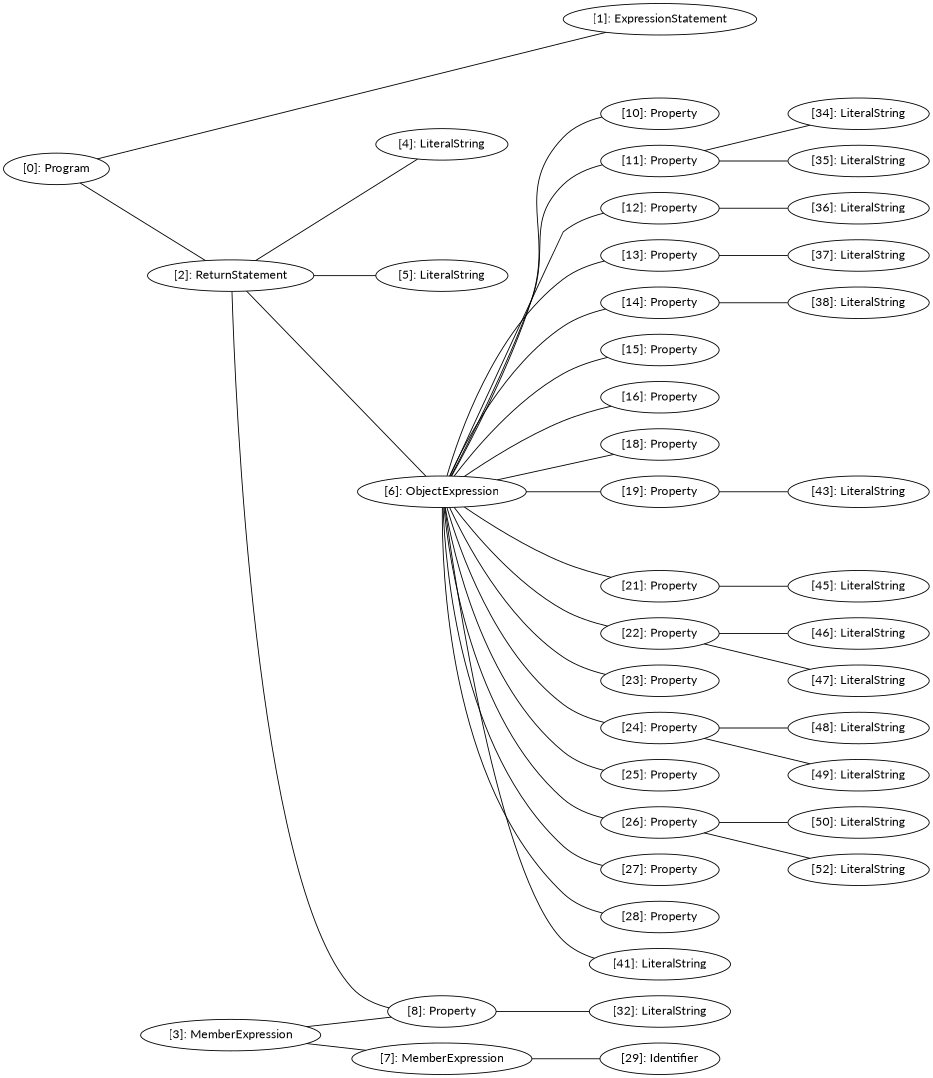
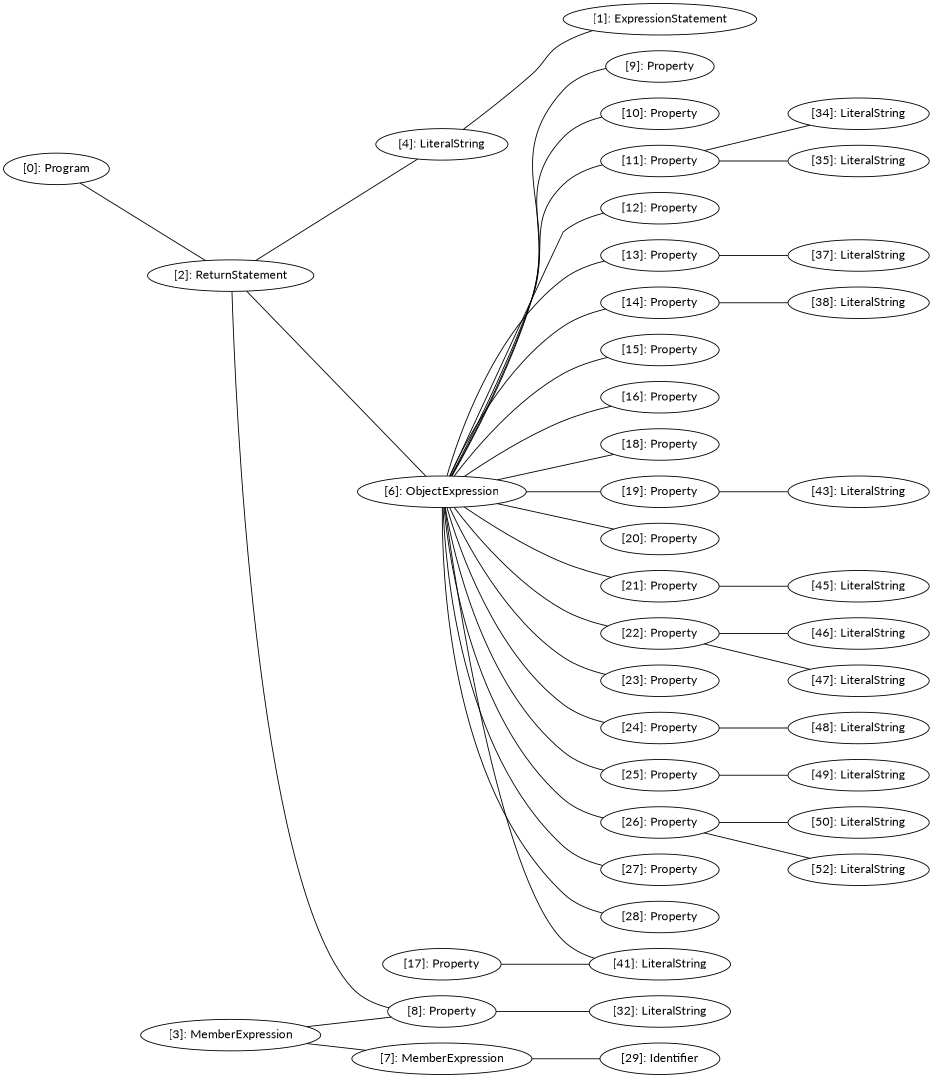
  graph {
    fontname=Lato
    rankdir=LR
    node [fontname=Lato]
    edge [fontname=Lato]
    n1 [label="[0]: Program"]
    n2 [label="[1]: ExpressionStatement"]
    n3 [label="[2]: ReturnStatement"]
    n4 [label="[4]: LiteralString"]
-   n5 [label="[5]: LiteralString"]
    n6 [label="[6]: ObjectExpression"]
    n7 [label="[8]: Property"]
    n8 [label="[3]: MemberExpression"]
    n9 [label="[7]: MemberExpression"]
+   n10 [label="[9]: Property"]
    n11 [label="[10]: Property"]
    n12 [label="[11]: Property"]
    n13 [label="[12]: Property"]
    n14 [label="[13]: Property"]
    n15 [label="[14]: Property"]
    n16 [label="[15]: Property"]
    n17 [label="[16]: Property"]
    n18 [label="[18]: Property"]
    n19 [label="[19]: Property"]
+   n20 [label="[20]: Property"]
    n21 [label="[21]: Property"]
    n22 [label="[22]: Property"]
    n23 [label="[23]: Property"]
    n24 [label="[24]: Property"]
    n25 [label="[25]: Property"]
    n26 [label="[26]: Property"]
    n27 [label="[27]: Property"]
    n28 [label="[28]: Property"]
    n29 [label="[41]: LiteralString"]
    n30 [label="[29]: Identifier"]
    n31 [label="[32]: LiteralString"]
    n32 [label="[34]: LiteralString"]
    n33 [label="[35]: LiteralString"]
-   n34 [label="[36]: LiteralString"]
    n35 [label="[37]: LiteralString"]
    n36 [label="[38]: LiteralString"]
+   n37 [label="[17]: Property"]
    n38 [label="[43]: LiteralString"]
    n39 [label="[45]: LiteralString"]
    n40 [label="[46]: LiteralString"]
    n41 [label="[47]: LiteralString"]
    n42 [label="[48]: LiteralString"]
    n43 [label="[49]: LiteralString"]
    n44 [label="[50]: LiteralString"]
    n45 [label="[52]: LiteralString"]
-   n1 -- n2
+   n4 -- n2
    n1 -- n3
    n3 -- n4
-   n3 -- n5
    n3 -- n6
    n3 -- n7
+   n6 -- n10
    n6 -- n11
    n6 -- n12
    n6 -- n13
    n6 -- n14
    n6 -- n15
    n6 -- n16
    n6 -- n17
    n6 -- n18
    n6 -- n19
+   n6 -- n20
    n6 -- n21
    n6 -- n22
    n6 -- n23
    n6 -- n24
    n6 -- n25
    n6 -- n26
    n6 -- n27
    n6 -- n28
    n6 -- n29
    n7 -- n31
    n8 -- n7
    n8 -- n9
    n9 -- n30
    n12 -- n32
    n12 -- n33
-   n13 -- n34
    n14 -- n35
    n15 -- n36
    n19 -- n38
    n21 -- n39
    n22 -- n40
    n22 -- n41
    n24 -- n42
-   n24 -- n43
+   n25 -- n43
    n26 -- n44
    n26 -- n45
+   n37 -- n29
  }
